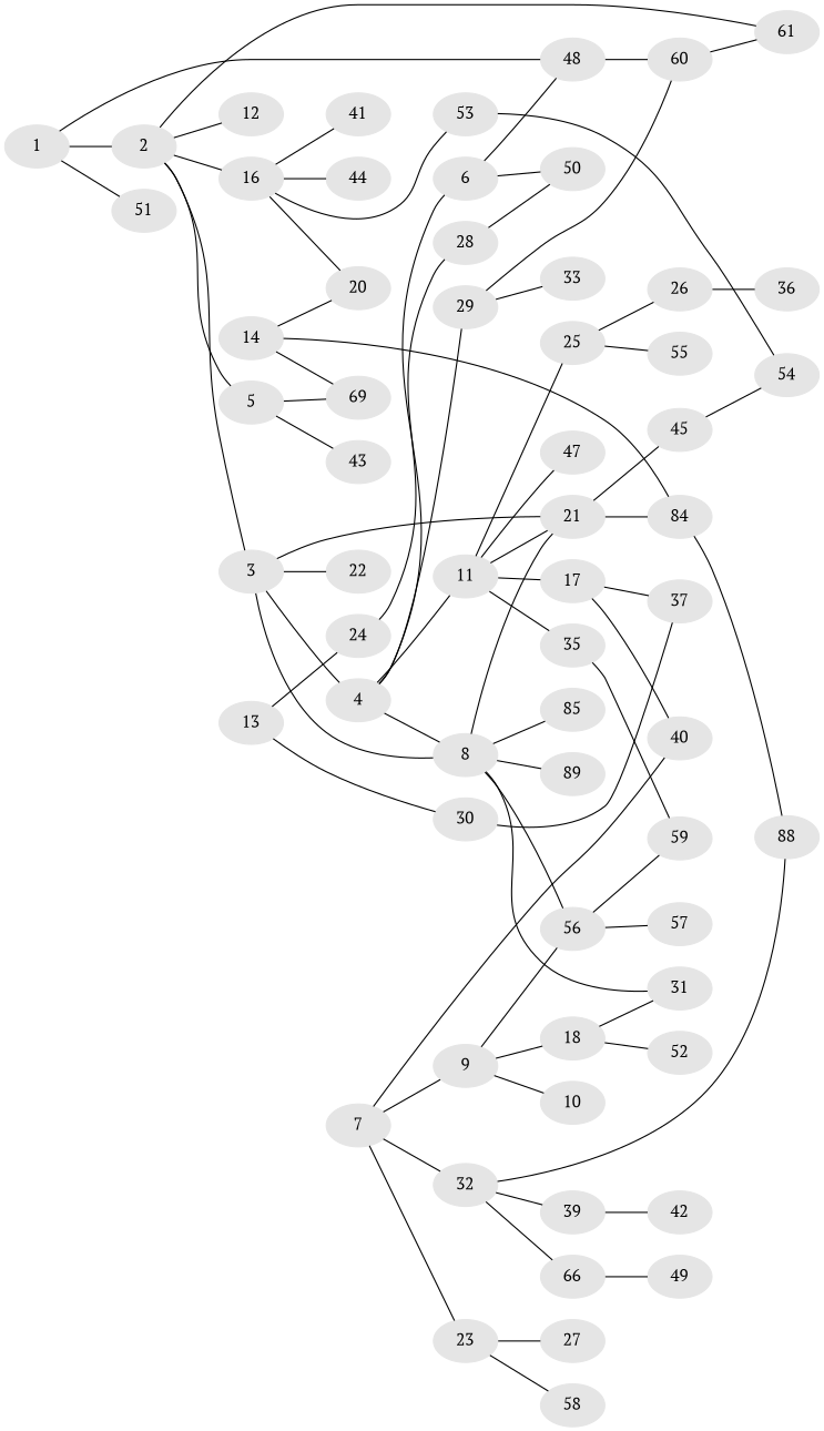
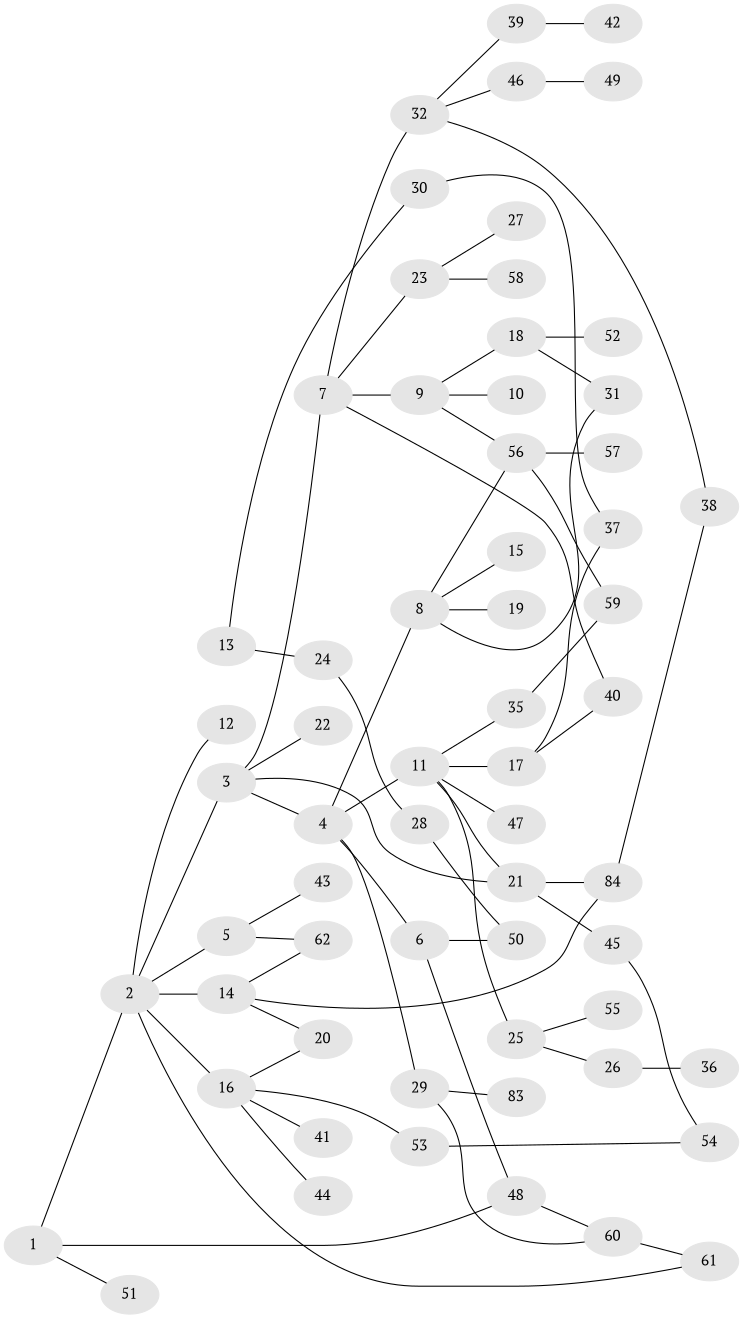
  graph {
    fontname="PT Serif"
    rankdir=LR
    node [color=gray90 fontname="PT Serif" style=filled]
    edge [fontname="PT Serif"]
    1
    2
    48
    51
    3
    5
    12
    14
    16
    61
    60
    4
    7
    21
    22
    43
-   62 [label=69]
+   62
    20
    n19 [label=84]
    41
    44
    53
    6
    8
    11
    29
    9
    23
    32
    40
    45
    50
-   15 [label=85]
-   19 [label=89]
+   15
+   19
    31
    56
    17
    25
    35
    47
-   33
+   33 [label=83]
    10
    18
    27
    58
-   46 [label=66]
-   38 [label=88]
+   46
+   38
    39
    59
    57
    13
    24
    30
    52
    37
    26
    55
    28
    54
    49
    36
    42
    1 -- 2
    1 -- 48
    1 -- 51
    2 -- 3
    2 -- 5
    2 -- 12
+   2 -- 14
    2 -- 16
    2 -- 61
    48 -- 60
    3 -- 4
-   3 -- 8
+   3 -- 7
    3 -- 21
    3 -- 22
    5 -- 43
    5 -- 62
    14 -- 62
    14 -- 20
    14 -- n19
    16 -- 20
    16 -- 41
    16 -- 44
    16 -- 53
    60 -- 61
    4 -- 6
    4 -- 8
    4 -- 11
    4 -- 29
    7 -- 9
    7 -- 23
    7 -- 32
    7 -- 40
    21 -- n19
    21 -- 45
    n19 -- 38
    53 -- 54
    6 -- 48
    6 -- 50
-   8 -- 21
    8 -- 15
    8 -- 19
    8 -- 31
    8 -- 56
    11 -- 21
    11 -- 17
    11 -- 25
    11 -- 35
    11 -- 47
    29 -- 60
    29 -- 33
    9 -- 56
    9 -- 10
    9 -- 18
    23 -- 27
    23 -- 58
    32 -- 46
    32 -- 38
    32 -- 39
    45 -- 54
    56 -- 59
    56 -- 57
    17 -- 40
    17 -- 37
    25 -- 26
    25 -- 55
    35 -- 59
    18 -- 31
    18 -- 52
    46 -- 49
    39 -- 42
    13 -- 24
    13 -- 30
    24 -- 28
    30 -- 37
    26 -- 36
    28 -- 50
  }
